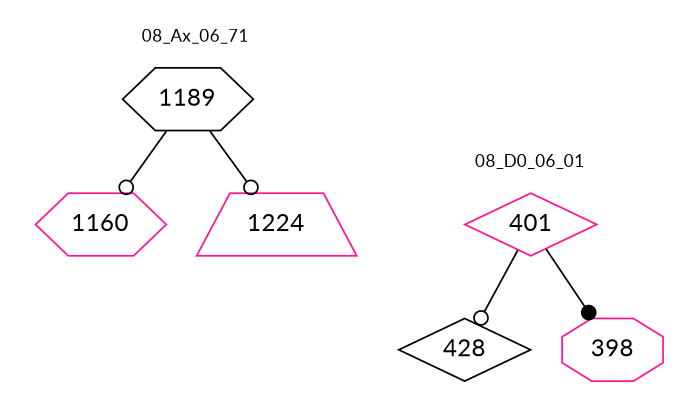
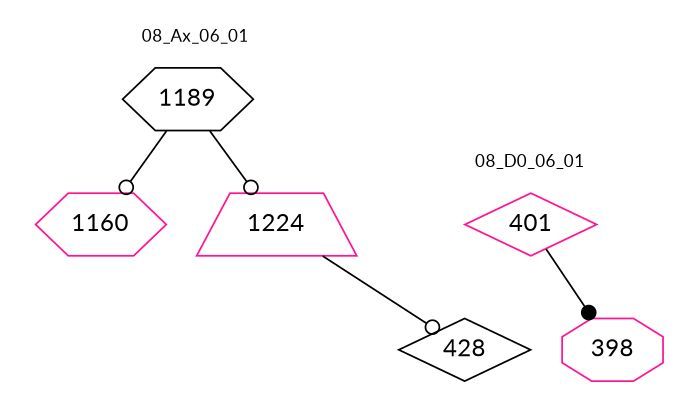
  digraph {
    fontname=Lato
    node [color=deeppink fontname=Lato shape=hexagon]
    edge [arrowhead=odot color=black fontname=Lato]
    n1 [color=black label=1189]
    n2 [label=1160]
    n3 [label=1224 shape=trapezium]
    n4 [label=401 shape=diamond]
    n5 [label=398 shape=octagon]
    n6 [color=black label=428 shape=diamond]
    subgraph cluster_1 {
      color=white
      fontsize=10
-     label="08_Ax_06_71"
+     label="08_Ax_06_01"
      n1
      n2
      n3
    }
    subgraph cluster_2 {
      color=white
      fontsize=10
      label="08_D0_06_01"
      n4
      n5
      n6
    }
    n1 -> n2
    n1 -> n3
    n4 -> n5 [arrowhead=dot]
-   n4 -> n6
+   n3 -> n6
  }
